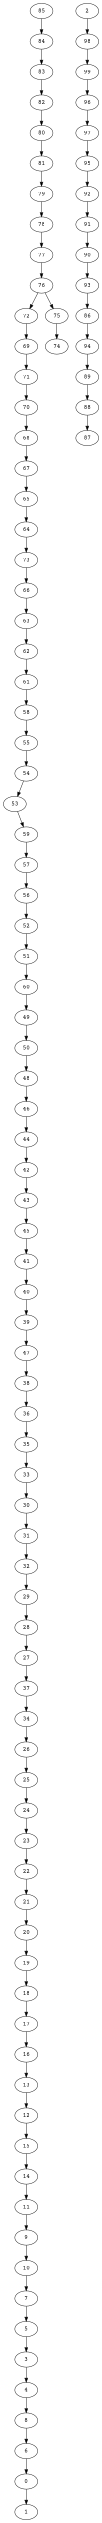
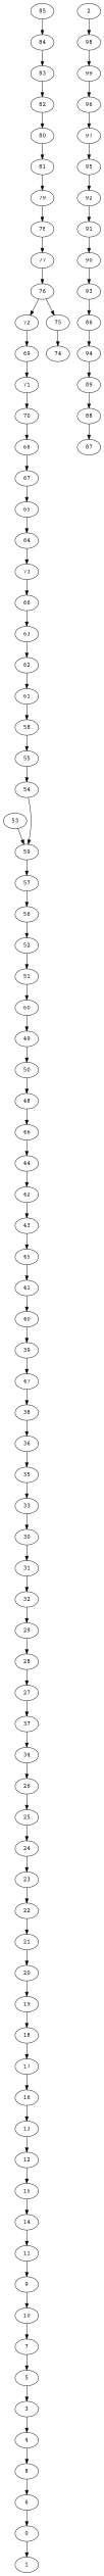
  digraph {
    fontname="Courier Prime"
    node [fontname="Courier Prime"]
    edge [fontname="Courier Prime"]
    n1 [label=0]
    n2 [label=1]
    n3 [label=2]
    n4 [label=98]
    n5 [label=99]
    n6 [label=3]
    n7 [label=4]
    n8 [label=8]
    n9 [label=6]
    n10 [label=5]
    n11 [label=7]
    n12 [label=9]
    n13 [label=10]
    n14 [label=11]
    n15 [label=12]
    n16 [label=15]
    n17 [label=14]
    n18 [label=13]
    n19 [label=16]
    n20 [label=17]
    n21 [label=18]
    n22 [label=19]
    n23 [label=20]
    n24 [label=21]
    n25 [label=22]
    n26 [label=23]
    n27 [label=24]
    n28 [label=25]
    n29 [label=26]
    n30 [label=27]
    n31 [label=37]
    n32 [label=34]
    n33 [label=28]
    n34 [label=29]
    n35 [label=30]
    n36 [label=31]
    n37 [label=32]
    n38 [label=33]
    n39 [label=35]
    n40 [label=36]
    n41 [label=38]
    n42 [label=39]
    n43 [label=47]
    n44 [label=40]
    n45 [label=41]
    n46 [label=42]
    n47 [label=43]
    n48 [label=45]
    n49 [label=44]
    n50 [label=46]
    n51 [label=48]
    n52 [label=49]
    n53 [label=50]
    n54 [label=51]
    n55 [label=60]
    n56 [label=52]
    n57 [label=53]
    n58 [label=59]
    n59 [label=57]
    n60 [label=54]
    n61 [label=55]
    n62 [label=56]
    n63 [label=58]
    n64 [label=61]
    n65 [label=62]
    n66 [label=63]
    n67 [label=64]
    n68 [label=73]
    n69 [label=66]
    n70 [label=65]
    n71 [label=67]
    n72 [label=68]
    n73 [label=69]
    n74 [label=71]
    n75 [label=70]
    n76 [label=72]
    n77 [label=74]
    n78 [label=75]
    n79 [label=76]
    n80 [label=77]
    n81 [label=78]
    n82 [label=79]
    n83 [label=80]
    n84 [label=81]
    n85 [label=82]
    n86 [label=83]
    n87 [label=84]
    n88 [label=85]
    n89 [label=86]
    n90 [label=94]
    n91 [label=89]
    n92 [label=87]
    n93 [label=88]
    n94 [label=90]
    n95 [label=93]
    n96 [label=91]
    n97 [label=92]
    n98 [label=95]
    n99 [label=96]
    n100 [label=97]
    n1 -> n2
    n3 -> n4
    n4 -> n5
    n5 -> n99
    n6 -> n7
    n7 -> n8
    n8 -> n9
    n9 -> n1
    n10 -> n6
    n11 -> n10
    n12 -> n13
    n13 -> n11
    n14 -> n12
    n15 -> n16
    n16 -> n17
    n17 -> n14
    n18 -> n15
    n19 -> n18
    n20 -> n19
    n21 -> n20
    n22 -> n21
    n23 -> n22
    n24 -> n23
    n25 -> n24
    n26 -> n25
    n27 -> n26
    n28 -> n27
    n29 -> n28
    n30 -> n31
    n31 -> n32
    n32 -> n29
    n33 -> n30
    n34 -> n33
    n35 -> n36
    n36 -> n37
    n37 -> n34
    n38 -> n35
    n39 -> n38
    n40 -> n39
    n41 -> n40
    n42 -> n43
    n43 -> n41
    n44 -> n42
    n45 -> n44
    n46 -> n47
    n47 -> n48
    n48 -> n45
    n49 -> n46
    n50 -> n49
    n51 -> n50
    n52 -> n53
    n53 -> n51
    n54 -> n55
    n55 -> n52
    n56 -> n54
    n57 -> n58
    n58 -> n59
    n59 -> n62
-   n60 -> n57
+   n60 -> n58
    n61 -> n60
    n62 -> n56
    n63 -> n61
    n64 -> n63
    n65 -> n64
    n66 -> n65
    n67 -> n68
    n68 -> n69
    n69 -> n66
    n70 -> n67
    n71 -> n70
    n72 -> n71
    n73 -> n74
    n74 -> n75
    n75 -> n72
    n76 -> n73
    n78 -> n77
    n79 -> n76
    n79 -> n78
    n80 -> n79
    n81 -> n80
    n82 -> n81
    n83 -> n84
    n84 -> n82
    n85 -> n83
    n86 -> n85
    n87 -> n86
    n88 -> n87
    n89 -> n90
    n90 -> n91
    n91 -> n93
    n93 -> n92
    n94 -> n95
    n95 -> n89
    n96 -> n94
    n97 -> n96
    n98 -> n97
    n99 -> n100
    n100 -> n98
  }
